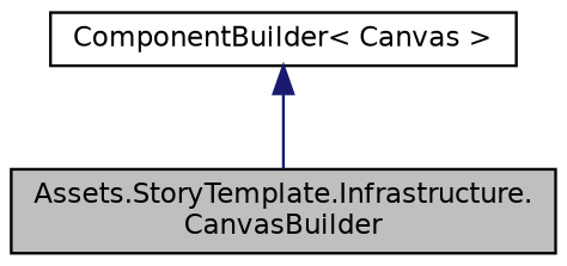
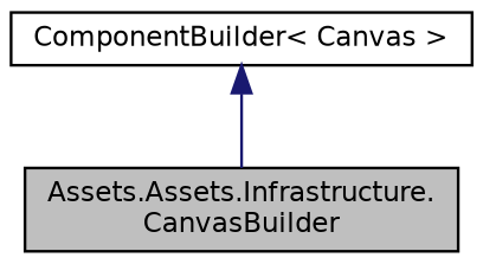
  digraph {
    node [color=black fontname=Helvetica fontsize=10 shape=record style=filled]
-   n1 [fillcolor=grey75 fontcolor=black height=0.2 label="Assets.StoryTemplate.Infrastructure.\lCanvasBuilder" width=0.4]
+   n1 [fillcolor=grey75 fontcolor=black height=0.2 label="Assets.Assets.Infrastructure.\lCanvasBuilder" width=0.4]
    n2 [fillcolor=white height=0.2 label="ComponentBuilder\< Canvas \>" width=0.4]
    n2 -> n1 [color=midnightblue dir=back fontname=Helvetica fontsize=10 labelfontname=Helvetica labelfontsize=10 style=solid]
  }
